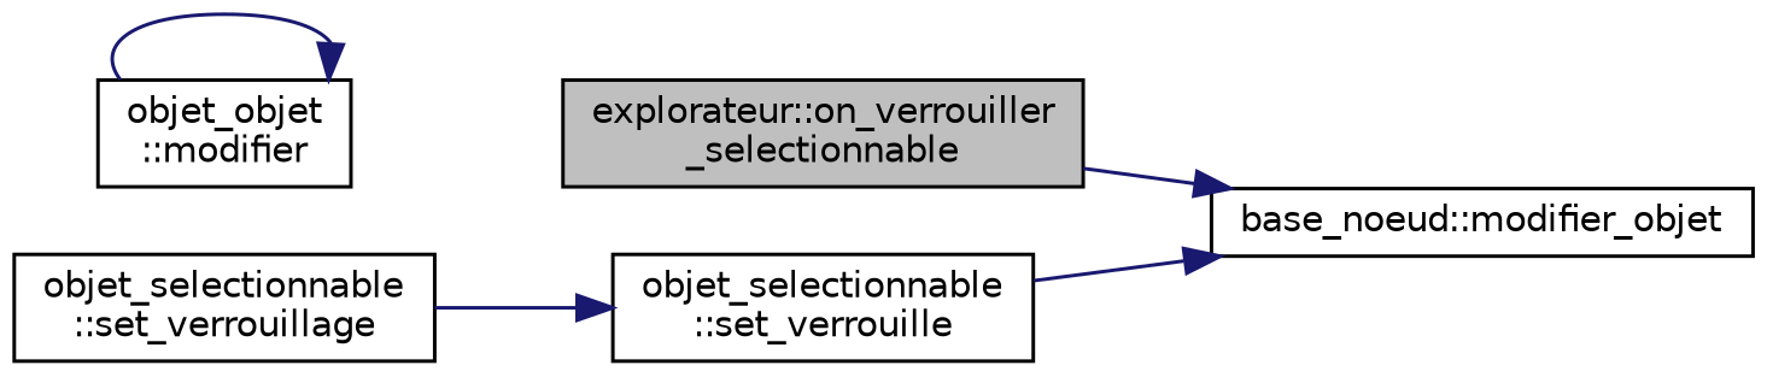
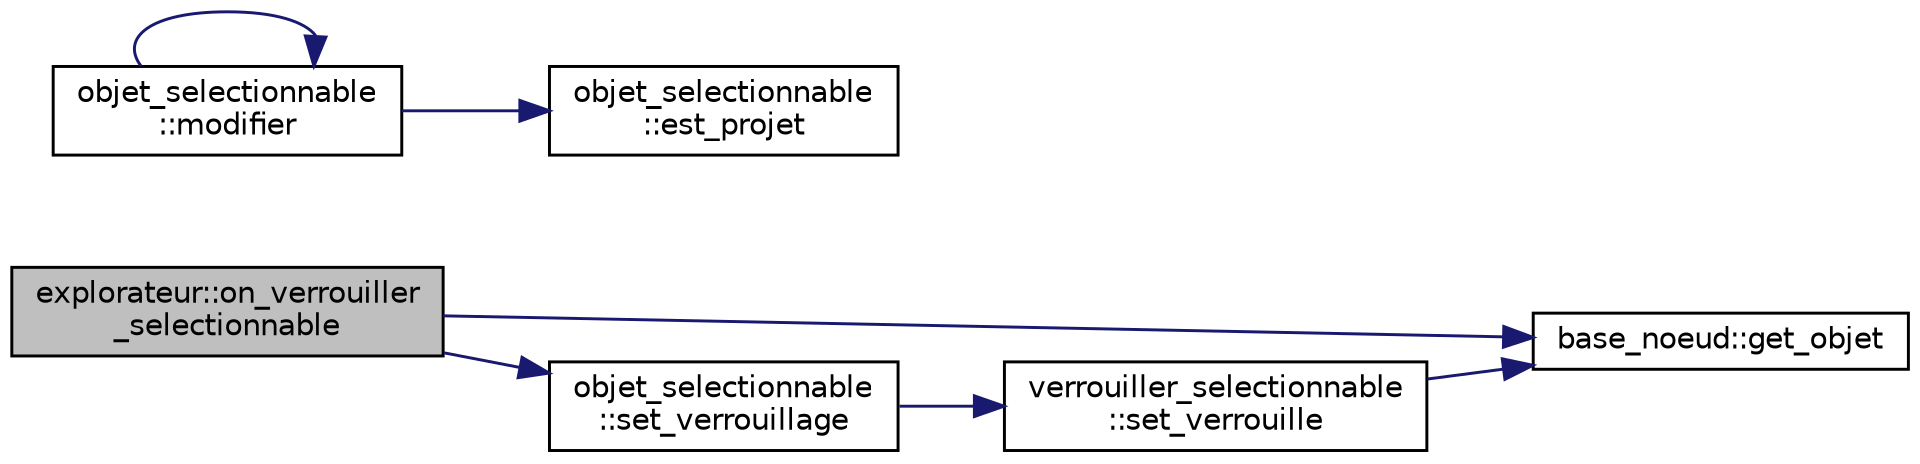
  digraph {
    rankdir=LR
    node [color=black fillcolor=white fontname=Helvetica fontsize=10 shape=record style=filled]
    edge [color=midnightblue fontname=Helvetica fontsize=10 labelfontname=Helvetica labelfontsize=10 style=solid]
    n1 [fillcolor=grey75 fontcolor=black height=0.2 label="explorateur::on_verrouiller\l_selectionnable" width=0.4]
-   n2 [height=0.2 label="base_noeud::modifier_objet" width=0.4]
+   n2 [height=0.2 label="base_noeud::get_objet" width=0.4]
    n3 [height=0.2 label="objet_selectionnable\l::set_verrouillage" width=0.4]
-   n4 [height=0.2 label="objet_selectionnable\l::set_verrouille" width=0.4]
-   n5 [height=0.2 label="objet_objet\l::modifier" width=0.4]
+   n4 [height=0.2 label="verrouiller_selectionnable\l::set_verrouille" width=0.4]
+   n5 [height=0.2 label="objet_selectionnable\l::modifier" width=0.4]
+   n6 [height=0.2 label="objet_selectionnable\l::est_projet" width=0.4]
    n1 -> n2
+   n1 -> n3
    n3 -> n4
    n4 -> n2
    n5 -> n5
+   n5 -> n6
  }
